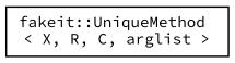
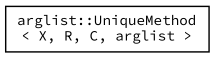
  digraph {
    rankdir=TB
    fontname="Source Code Pro"
-   n1 [color=black fillcolor=white fontname="Source Code Pro" fontsize=10 height=0.2 label="fakeit::UniqueMethod\l\< X, R, C, arglist \>" shape=record style=filled width=0.4]
+   n1 [color=black fillcolor=white fontname="Source Code Pro" fontsize=10 height=0.2 label="arglist::UniqueMethod\l\< X, R, C, arglist \>" shape=record style=filled width=0.4]
  }
